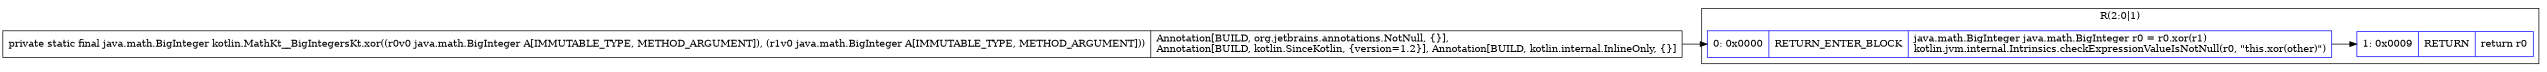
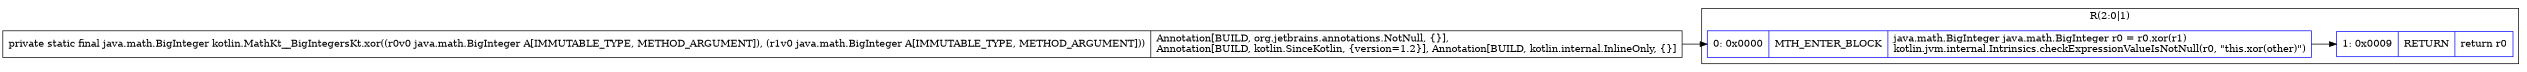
  digraph {
    rankdir=LR
    node [color=blue shape=record]
-   n1 [label="{0\:\ 0x0000|RETURN_ENTER_BLOCK\l|java.math.BigInteger java.math.BigInteger r0 = r0.xor(r1)\lkotlin.jvm.internal.Intrinsics.checkExpressionValueIsNotNull(r0, \"this.xor(other)\")\l}"]
+   n1 [label="{0\:\ 0x0000|MTH_ENTER_BLOCK\l|java.math.BigInteger java.math.BigInteger r0 = r0.xor(r1)\lkotlin.jvm.internal.Intrinsics.checkExpressionValueIsNotNull(r0, \"this.xor(other)\")\l}"]
    n2 [label="{1\:\ 0x0009|RETURN\l|return r0\l}"]
    n3 [label="{private static final java.math.BigInteger kotlin.MathKt__BigIntegersKt.xor((r0v0 java.math.BigInteger A[IMMUTABLE_TYPE, METHOD_ARGUMENT]), (r1v0 java.math.BigInteger A[IMMUTABLE_TYPE, METHOD_ARGUMENT]))  | Annotation[BUILD, org.jetbrains.annotations.NotNull, \{\}], \lAnnotation[BUILD, kotlin.SinceKotlin, \{version=1.2\}], Annotation[BUILD, kotlin.internal.InlineOnly, \{\}]\l}" color=""]
    subgraph cluster_1 {
      label="R(2:0|1)"
      n1
      n2
    }
    n1 -> n2
    n3 -> n1
  }
